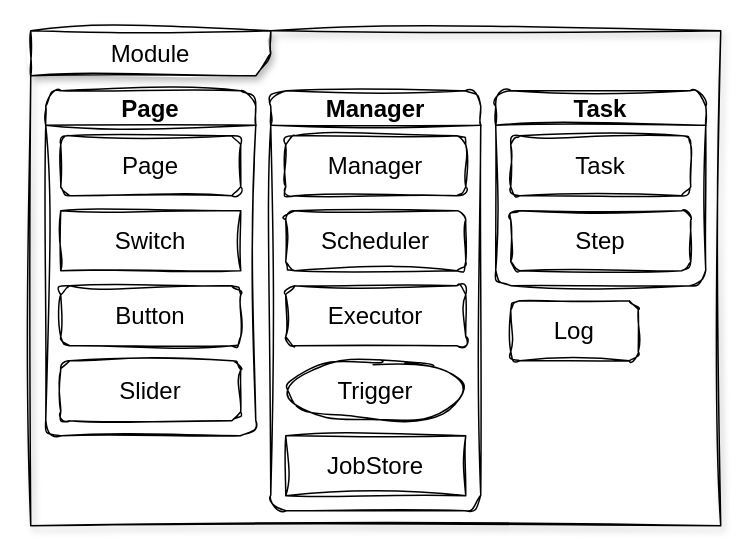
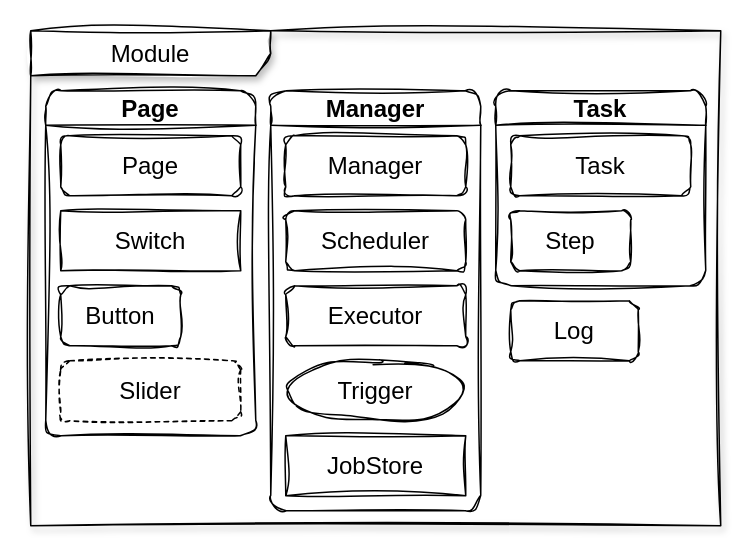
  <mxCell id="0" />
  <mxCell id="1" parent="0" />
  <mxCell id="2" value="Module" style="shape=umlFrame;whiteSpace=wrap;html=1;pointerEvents=0;recursiveResize=0;container=1;collapsible=0;width=160;rounded=1;sketch=1;jiggle=2;curveFitting=1;strokeColor=default;fontFamily=Helvetica;fontSize=16;fontColor=default;fillColor=default;shadow=1;" vertex="1" parent="1"><mxGeometry x="20" y="20" width="460" height="330" as="geometry" /></mxCell>
  <mxCell id="3" value="Page" style="swimlane;whiteSpace=wrap;html=1;rounded=1;sketch=1;jiggle=2;curveFitting=1;strokeColor=default;fontFamily=Helvetica;fontSize=16;fontColor=default;fillColor=default;" vertex="1" parent="2"><mxGeometry x="10" y="40" width="140" height="230" as="geometry" /></mxCell>
  <mxCell id="4" value="Page" style="rounded=1;whiteSpace=wrap;html=1;sketch=1;jiggle=2;curveFitting=1;strokeColor=default;fontFamily=Helvetica;fontSize=16;fontColor=default;fillColor=default;" vertex="1" parent="3"><mxGeometry x="10" y="30" width="120" height="40" as="geometry" /></mxCell>
  <mxCell id="5" value="Switch" style="whiteSpace=wrap;html=1;sketch=1;jiggle=2;curveFitting=1;strokeColor=default;fontFamily=Helvetica;fontSize=16;fontColor=default;fillColor=default;rounded=0;" vertex="1" parent="3"><mxGeometry x="10" y="80" width="120" height="40" as="geometry" /></mxCell>
- <mxCell id="6" value="Button" style="rounded=1;whiteSpace=wrap;html=1;sketch=1;jiggle=2;curveFitting=1;strokeColor=default;fontFamily=Helvetica;fontSize=16;fontColor=default;fillColor=default;" vertex="1" parent="3"><mxGeometry x="10" y="130" width="120" height="40" as="geometry" /></mxCell>
- <mxCell id="7" value="Slider" style="rounded=1;whiteSpace=wrap;html=1;sketch=1;jiggle=2;curveFitting=1;strokeColor=default;fontFamily=Helvetica;fontSize=16;fontColor=default;fillColor=default;" vertex="1" parent="3"><mxGeometry x="10" y="180" width="120" height="40" as="geometry" /></mxCell>
+ <mxCell id="6" value="Button" style="rounded=1;whiteSpace=wrap;html=1;sketch=1;jiggle=2;curveFitting=1;strokeColor=default;fontFamily=Helvetica;fontSize=16;fontColor=default;fillColor=default;" vertex="1" parent="3"><mxGeometry x="10" y="130" width="80" height="40" as="geometry" /></mxCell>
+ <mxCell id="7" value="Slider" style="rounded=1;whiteSpace=wrap;html=1;sketch=1;jiggle=2;curveFitting=1;strokeColor=default;fontFamily=Helvetica;fontSize=16;fontColor=default;fillColor=default;dashed=1;" vertex="1" parent="3"><mxGeometry x="10" y="180" width="120" height="40" as="geometry" /></mxCell>
  <mxCell id="8" value="Manager" style="swimlane;whiteSpace=wrap;html=1;rounded=1;sketch=1;jiggle=2;curveFitting=1;strokeColor=default;fontFamily=Helvetica;fontSize=16;fontColor=default;fillColor=default;" vertex="1" parent="2"><mxGeometry x="160" y="40" width="140" height="280" as="geometry" /></mxCell>
  <mxCell id="9" value="Manager" style="rounded=1;whiteSpace=wrap;html=1;sketch=1;jiggle=2;curveFitting=1;strokeColor=default;fontFamily=Helvetica;fontSize=16;fontColor=default;fillColor=default;" vertex="1" parent="8"><mxGeometry x="10" y="30" width="120" height="40" as="geometry" /></mxCell>
  <mxCell id="10" value="Scheduler" style="rounded=1;whiteSpace=wrap;html=1;sketch=1;jiggle=2;curveFitting=1;strokeColor=default;fontFamily=Helvetica;fontSize=16;fontColor=default;fillColor=default;" vertex="1" parent="8"><mxGeometry x="10" y="80" width="120" height="40" as="geometry" /></mxCell>
  <mxCell id="11" value="Executor" style="rounded=1;whiteSpace=wrap;html=1;sketch=1;jiggle=2;curveFitting=1;strokeColor=default;fontFamily=Helvetica;fontSize=16;fontColor=default;fillColor=default;" vertex="1" parent="8"><mxGeometry x="10" y="130" width="120" height="40" as="geometry" /></mxCell>
  <mxCell id="12" value="Trigger" style="ellipse;whiteSpace=wrap;html=1;sketch=1;jiggle=2;curveFitting=1;strokeColor=default;fontFamily=Helvetica;fontSize=16;fontColor=default;fillColor=default;" vertex="1" parent="8"><mxGeometry x="10" y="180" width="120" height="40" as="geometry" /></mxCell>
  <mxCell id="13" value="JobStore" style="whiteSpace=wrap;html=1;sketch=1;jiggle=2;curveFitting=1;strokeColor=default;fontFamily=Helvetica;fontSize=16;fontColor=default;fillColor=default;rounded=0;" vertex="1" parent="8"><mxGeometry x="10" y="230" width="120" height="40" as="geometry" /></mxCell>
  <mxCell id="14" value="Task" style="swimlane;whiteSpace=wrap;html=1;rounded=1;sketch=1;jiggle=2;curveFitting=1;strokeColor=default;fontFamily=Helvetica;fontSize=16;fontColor=default;fillColor=default;" vertex="1" parent="2"><mxGeometry x="310" y="40" width="140" height="130" as="geometry" /></mxCell>
  <mxCell id="15" value="Task" style="rounded=1;whiteSpace=wrap;html=1;sketch=1;jiggle=2;curveFitting=1;strokeColor=default;fontFamily=Helvetica;fontSize=16;fontColor=default;fillColor=default;" vertex="1" parent="14"><mxGeometry x="10" y="30" width="120" height="40" as="geometry" /></mxCell>
- <mxCell id="16" value="Step" style="rounded=1;whiteSpace=wrap;html=1;sketch=1;jiggle=2;curveFitting=1;strokeColor=default;fontFamily=Helvetica;fontSize=16;fontColor=default;fillColor=default;" vertex="1" parent="14"><mxGeometry x="10" y="80" width="120" height="40" as="geometry" /></mxCell>
+ <mxCell id="16" value="Step" style="rounded=1;whiteSpace=wrap;html=1;sketch=1;jiggle=2;curveFitting=1;strokeColor=default;fontFamily=Helvetica;fontSize=16;fontColor=default;fillColor=default;" vertex="1" parent="14"><mxGeometry x="10" y="80" width="80" height="40" as="geometry" /></mxCell>
  <mxCell id="17" value="Log" style="rounded=1;whiteSpace=wrap;html=1;sketch=1;jiggle=2;curveFitting=1;strokeColor=default;fontFamily=Helvetica;fontSize=16;fontColor=default;fillColor=default;" vertex="1" parent="2"><mxGeometry x="320" y="180" width="85" height="40" as="geometry" /></mxCell>
